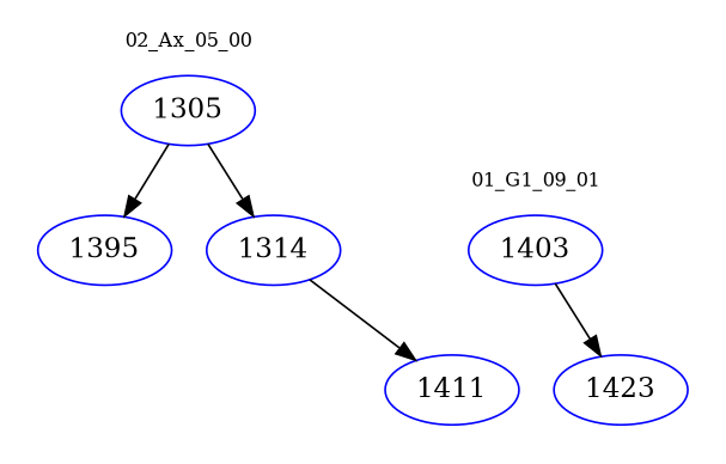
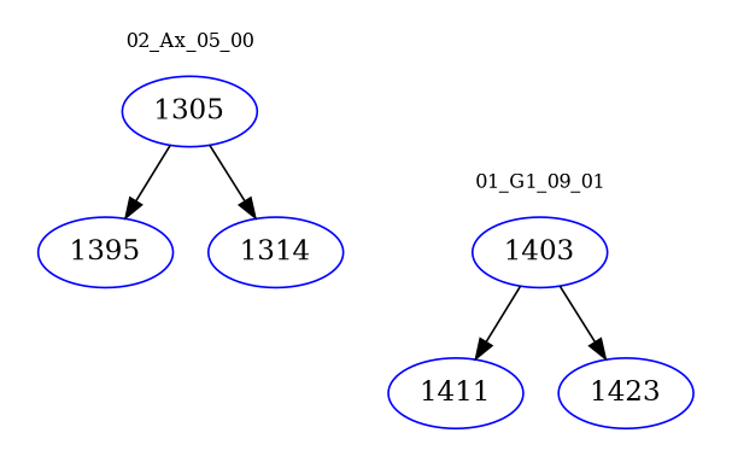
  digraph {
    node [color=blue]
    edge [color=black]
    n1 [label=1305]
    n2 [label=1395]
    n3 [label=1314]
    n4 [label=1403]
    n5 [label=1411]
    n6 [label=1423]
    subgraph cluster_1 {
      color=white
      fontsize=10
      label="02_Ax_05_00"
      n1
      n2
      n3
    }
    subgraph cluster_2 {
      color=white
      fontsize=10
      label="01_G1_09_01"
      n4
      n5
      n6
    }
    n1 -> n2
    n1 -> n3
-   n3 -> n5
+   n4 -> n5
    n4 -> n6
  }
